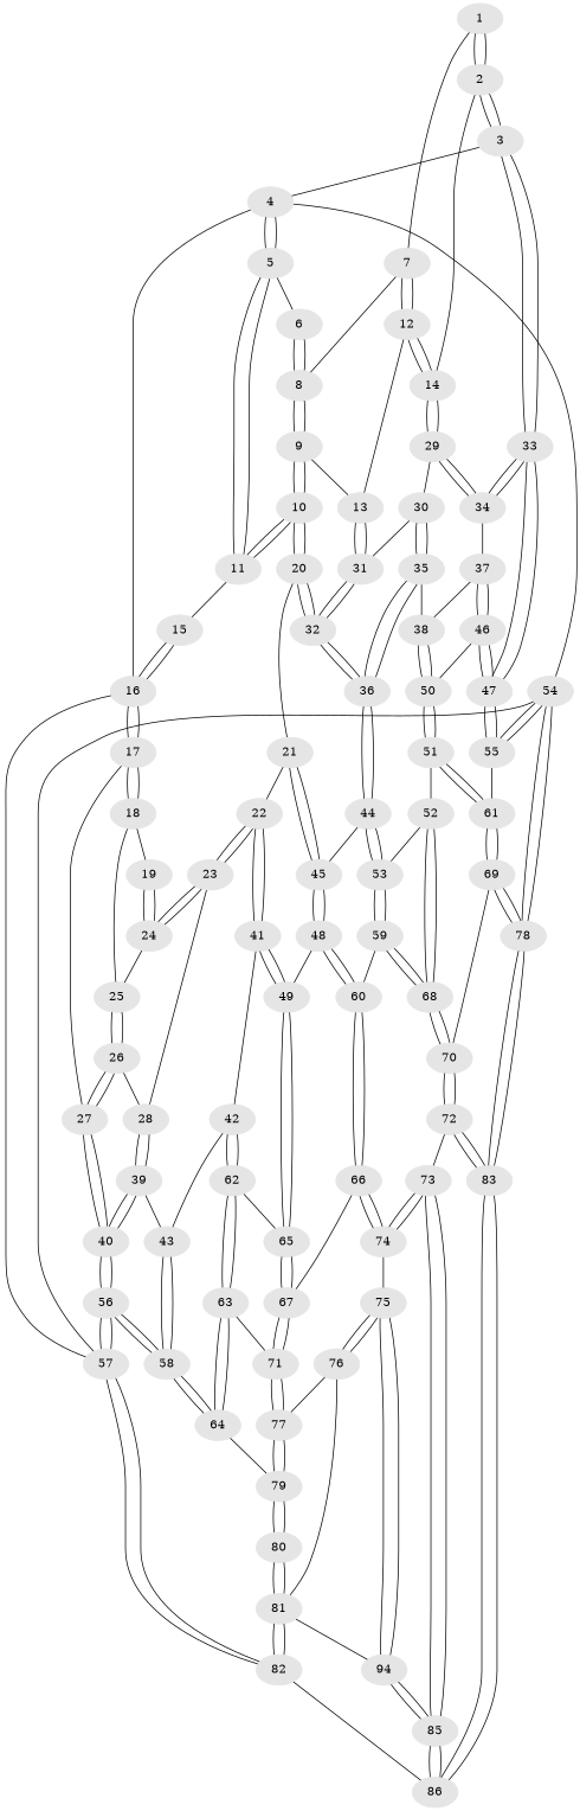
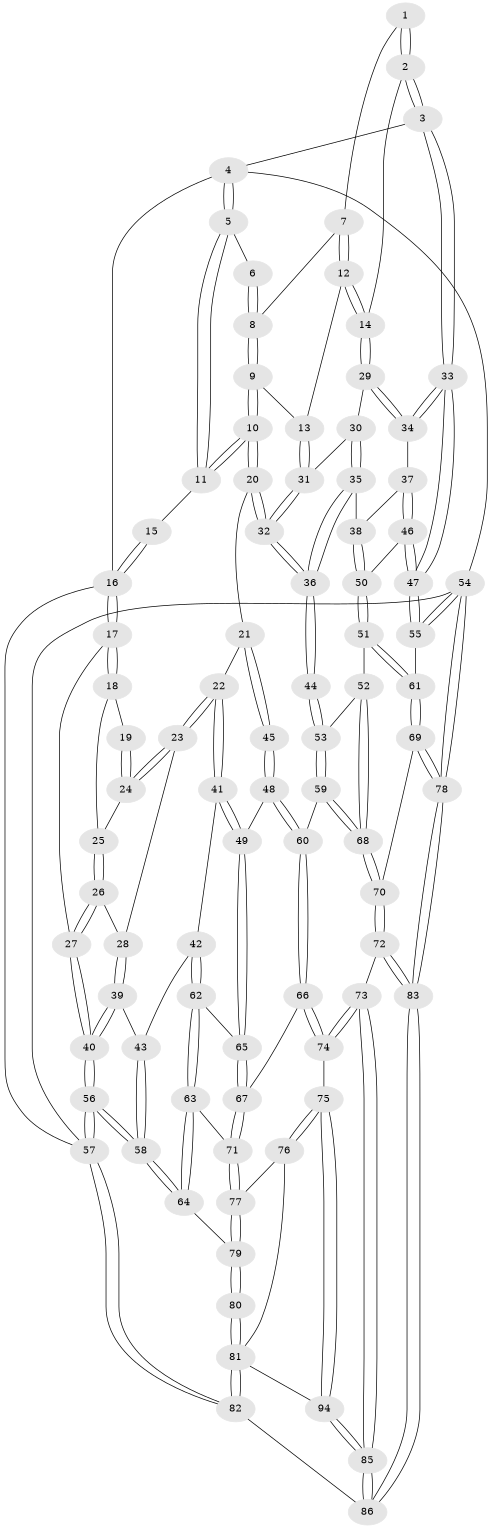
  graph {
    node [color=gray90 style=filled]
    1
    2
    7
    3
    14
    8
    12
    4
    33
    29
    5
    16
    54
    34
    47
    6
    11
    17
    57
    55
    78
    15
    9
    13
    10
    20
    31
    21
    32
    30
    18
    27
    82
    19
    25
    40
    24
    26
    22
    45
    36
    23
    41
    48
    28
    42
    49
    39
    56
    43
    35
    37
    38
    44
    46
    50
    53
    51
    58
    62
    65
    63
    64
    59
    60
    61
    66
    67
    52
    68
    69
    70
    83
    86
    79
    74
    71
    77
    80
    75
    72
    73
    85
    76
    n85 [label=94]
    81
    1 -- 2
    1 -- 2
    1 -- 7
    2 -- 3
    2 -- 3
    2 -- 14
    7 -- 8
    7 -- 12
    7 -- 12
    3 -- 4
    3 -- 33
    3 -- 33
    14 -- 29
    14 -- 29
    8 -- 9
    8 -- 9
    12 -- 14
    12 -- 14
    12 -- 13
    4 -- 5
    4 -- 5
    4 -- 16
    4 -- 54
    33 -- 34
    33 -- 34
    33 -- 47
    33 -- 47
    29 -- 34
    29 -- 34
    29 -- 30
    5 -- 6
    5 -- 11
    5 -- 11
    16 -- 17
    16 -- 17
    16 -- 57
    54 -- 57
    54 -- 55
    54 -- 55
    54 -- 78
    54 -- 78
    34 -- 37
    47 -- 55
    47 -- 55
    6 -- 8
    6 -- 8
    11 -- 15
    17 -- 18
    17 -- 18
    17 -- 27
    57 -- 82
    57 -- 82
    55 -- 61
    78 -- 83
    78 -- 83
    15 -- 16
    15 -- 16
    9 -- 13
    9 -- 10
    9 -- 10
    13 -- 31
    13 -- 31
    10 -- 11
    10 -- 11
    10 -- 20
    10 -- 20
    20 -- 21
    20 -- 32
    20 -- 32
    31 -- 32
    31 -- 32
    21 -- 22
    21 -- 45
    21 -- 45
    32 -- 36
    32 -- 36
    30 -- 31
    30 -- 35
    30 -- 35
    18 -- 19
    18 -- 25
    27 -- 40
    27 -- 40
    82 -- 86
    19 -- 24
    19 -- 24
    25 -- 26
    25 -- 26
    40 -- 56
    40 -- 56
    24 -- 25
    26 -- 27
    26 -- 27
    26 -- 28
    22 -- 23
    22 -- 23
    22 -- 41
    22 -- 41
    45 -- 48
    45 -- 48
    36 -- 44
    36 -- 44
    23 -- 24
    23 -- 24
    23 -- 28
    41 -- 42
    41 -- 49
    41 -- 49
    48 -- 49
    48 -- 60
    48 -- 60
    28 -- 39
    28 -- 39
    42 -- 43
    42 -- 62
    42 -- 62
    49 -- 65
    49 -- 65
    39 -- 40
    39 -- 40
    39 -- 43
    56 -- 57
    56 -- 57
    56 -- 58
    56 -- 58
    43 -- 58
    43 -- 58
    35 -- 36
    35 -- 36
    35 -- 38
    37 -- 38
    37 -- 46
    37 -- 46
    38 -- 50
    38 -- 50
-   44 -- 45
    44 -- 53
    44 -- 53
    46 -- 47
    46 -- 47
    46 -- 50
    50 -- 51
    50 -- 51
    53 -- 59
    53 -- 59
    51 -- 61
    51 -- 61
    51 -- 52
    58 -- 64
    58 -- 64
    62 -- 65
    62 -- 63
    62 -- 63
    65 -- 67
    65 -- 67
    63 -- 64
    63 -- 64
    63 -- 71
    64 -- 79
    59 -- 60
    59 -- 68
    59 -- 68
    60 -- 66
    60 -- 66
    61 -- 69
    61 -- 69
    66 -- 67
    66 -- 74
    66 -- 74
    67 -- 71
    67 -- 71
    52 -- 53
    52 -- 68
    52 -- 68
    68 -- 70
    68 -- 70
    69 -- 78
    69 -- 78
    69 -- 70
    70 -- 72
    70 -- 72
    83 -- 86
    83 -- 86
    79 -- 80
    79 -- 80
    74 -- 75
    71 -- 77
    71 -- 77
    77 -- 79
    77 -- 79
    80 -- 81
    80 -- 81
    75 -- 76
    75 -- 76
    75 -- n85
    75 -- n85
    72 -- 83
    72 -- 83
    72 -- 73
    73 -- 74
    73 -- 74
    73 -- 85
    73 -- 85
    85 -- 86
    85 -- 86
    76 -- 77
    76 -- 81
    n85 -- 85
    n85 -- 85
    81 -- 82
    81 -- 82
    81 -- n85
  }
